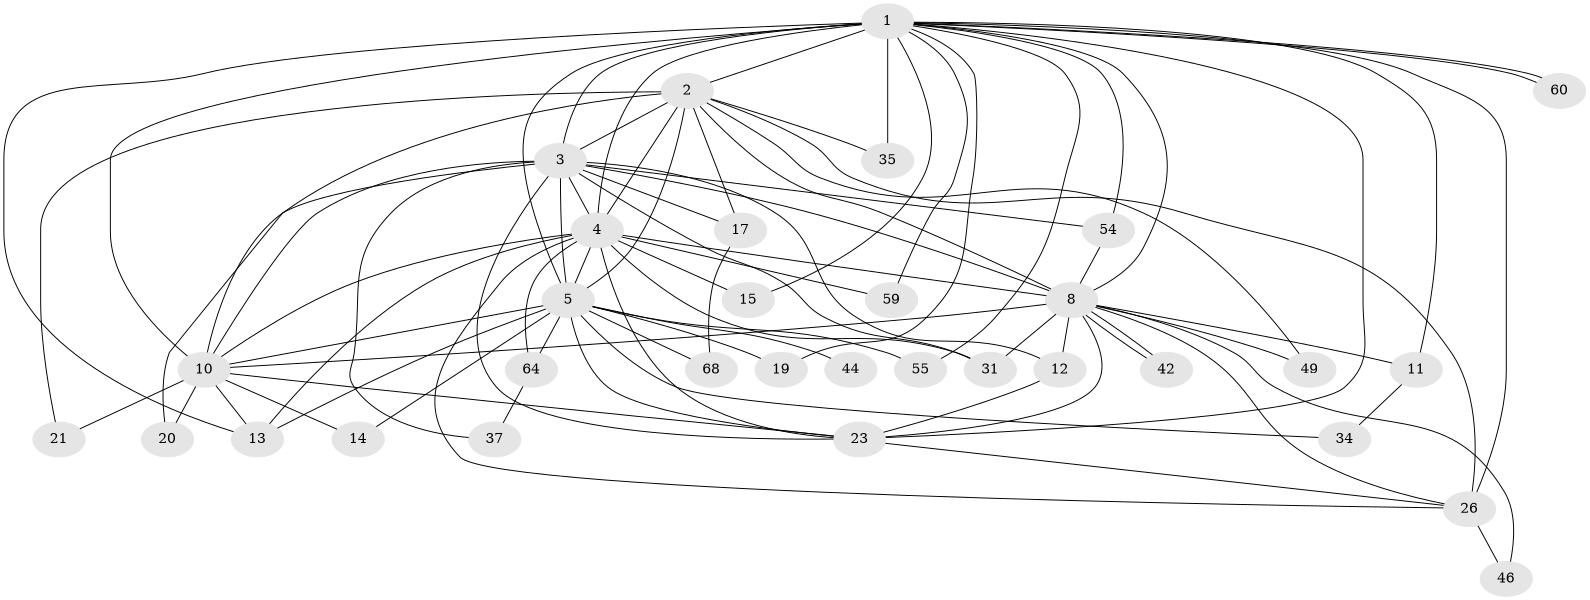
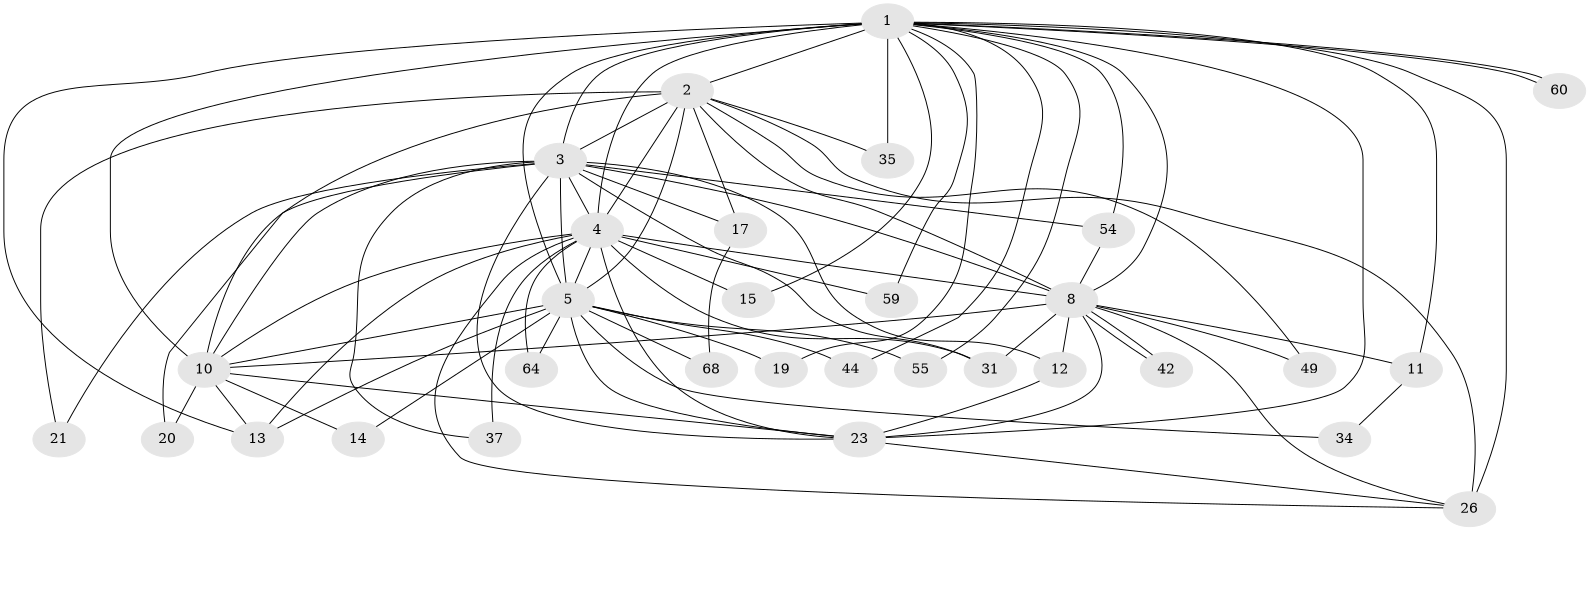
  graph {
    node [color=gray90 style=filled]
    1 [super="+6"]
    2 [super="+48+7+31+40+39+22"]
    3
    4 [super="+27"]
    5
    8 [super="+28+47+9+16"]
    10 [super="+32+62+24+25"]
    11
    13 [super="+29"]
    15
    19
    23 [super="+41+45+30"]
    26 [super="+33"]
    35
    44
    54
    55
    59
    60
    17
    21
    49 [super="+58"]
    12
    20
    37
    n26 [label=31 super="+63"]
    64
    14
    34
    n30 [label=68]
    42
-   46
    1 -- 2 [weight=5]
    1 -- 3 [weight=2]
    1 -- 4 [weight=2]
    1 -- 5 [weight=2]
    1 -- 8 [weight=4]
    1 -- 10 [weight=3]
    1 -- 11
    1 -- 13
    1 -- 15
    1 -- 19
    1 -- 23
    1 -- 26
    1 -- 35
+   1 -- 44
    1 -- 54
    1 -- 55
    1 -- 59
    1 -- 60
    1 -- 60
    2 -- 3 [weight=3]
    2 -- 4 [weight=4]
    2 -- 5 [weight=2]
    2 -- 8 [weight=5]
    2 -- 10 [weight=5]
    2 -- 26 [weight=2]
    2 -- 35
    2 -- 17
    2 -- 21 [weight=2]
    2 -- 49
    3 -- 4
    3 -- 5
    3 -- 8 [weight=2]
    3 -- 10
    3 -- 23
    3 -- 54
    3 -- 17
-   10 -- 21
+   3 -- 21
    3 -- 12
    3 -- 20
    3 -- 37
    3 -- n26
    4 -- 5
    4 -- 8 [weight=3]
    4 -- 10 [weight=2]
    4 -- 13 [weight=2]
    4 -- 15
    4 -- 23
    4 -- 26
    4 -- 59
-   64 -- 37
+   4 -- 37
    4 -- n26
    4 -- 64
    5 -- 10
    5 -- 13
    5 -- 19
    5 -- 23
    5 -- 44
    5 -- 55
    5 -- 64
    5 -- 14
    5 -- 34
    5 -- n30
    8 -- 10 [weight=4]
    8 -- 11
    8 -- 23
    8 -- 26
    8 -- 49 [weight=2]
    8 -- 12
    8 -- n26
    8 -- 42
    8 -- 42
-   8 -- 46
    10 -- 13
    10 -- 23
    10 -- 20
    10 -- 14
    11 -- 34
    23 -- 26
-   26 -- 46
    54 -- 8 [weight=3]
    17 -- n30
    12 -- 23
  }
